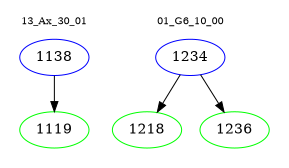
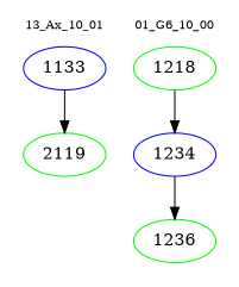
  digraph {
    node [color=green]
    edge [color=black]
-   n1 [color=blue label=1138]
-   n2 [label=1119]
+   n1 [color=blue label=1133]
+   n2 [label=2119]
    n3 [color=blue label=1234]
    n4 [label=1218]
    n5 [label=1236]
    subgraph cluster_1 {
      color=white
      fontsize=10
-     label="13_Ax_30_01"
+     label="13_Ax_10_01"
      n1
      n2
    }
    subgraph cluster_2 {
      color=white
      fontsize=10
      label="01_G6_10_00"
      n3
      n4
      n5
    }
    n1 -> n2
-   n3 -> n4
+   n4 -> n3
    n3 -> n5
  }
